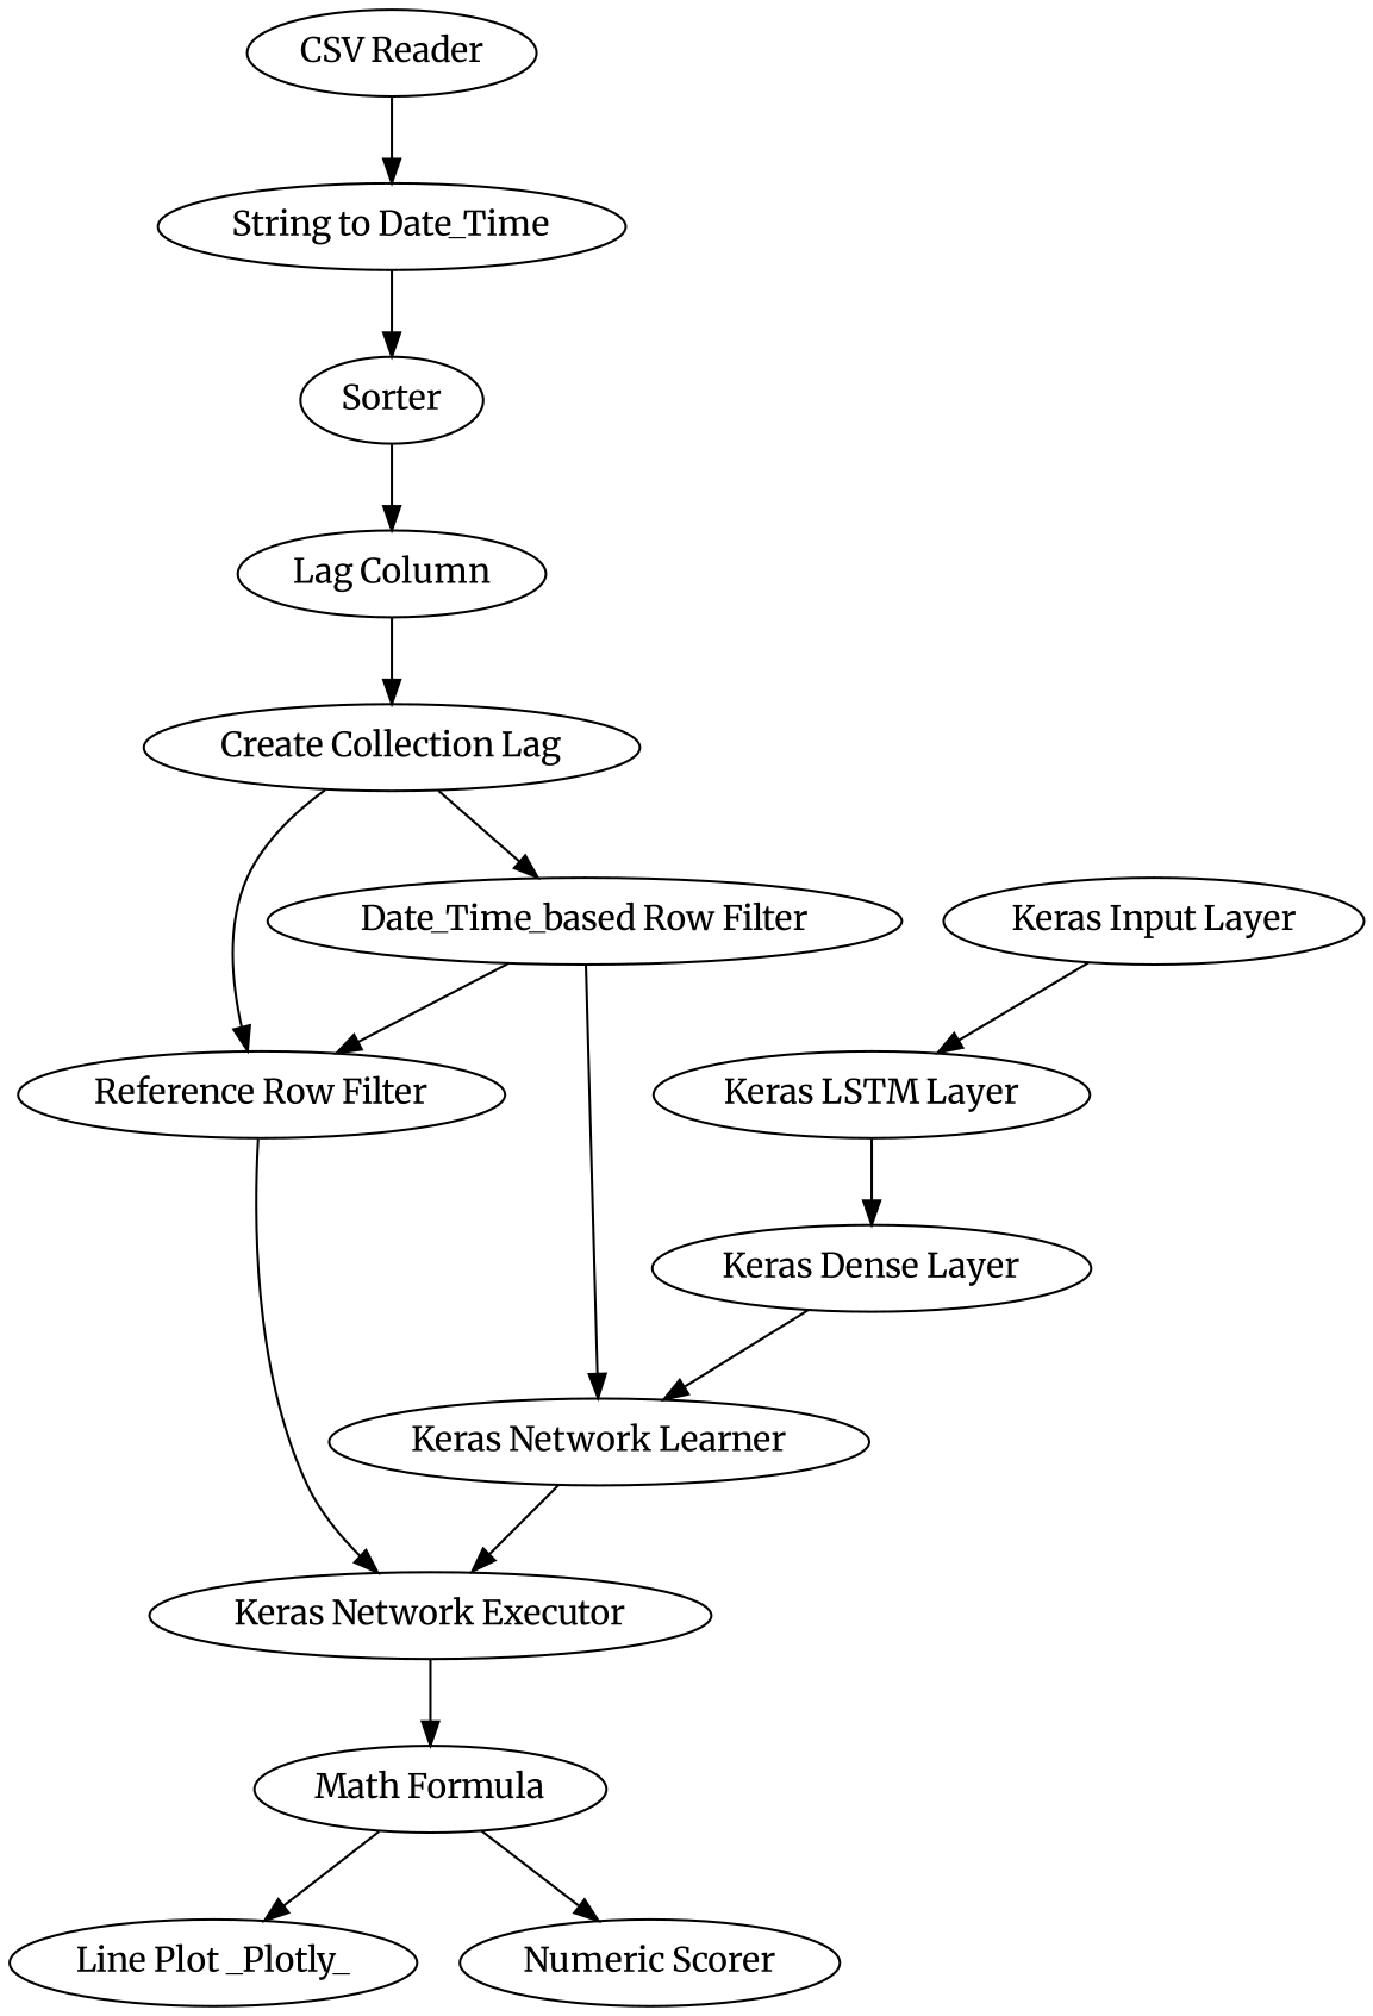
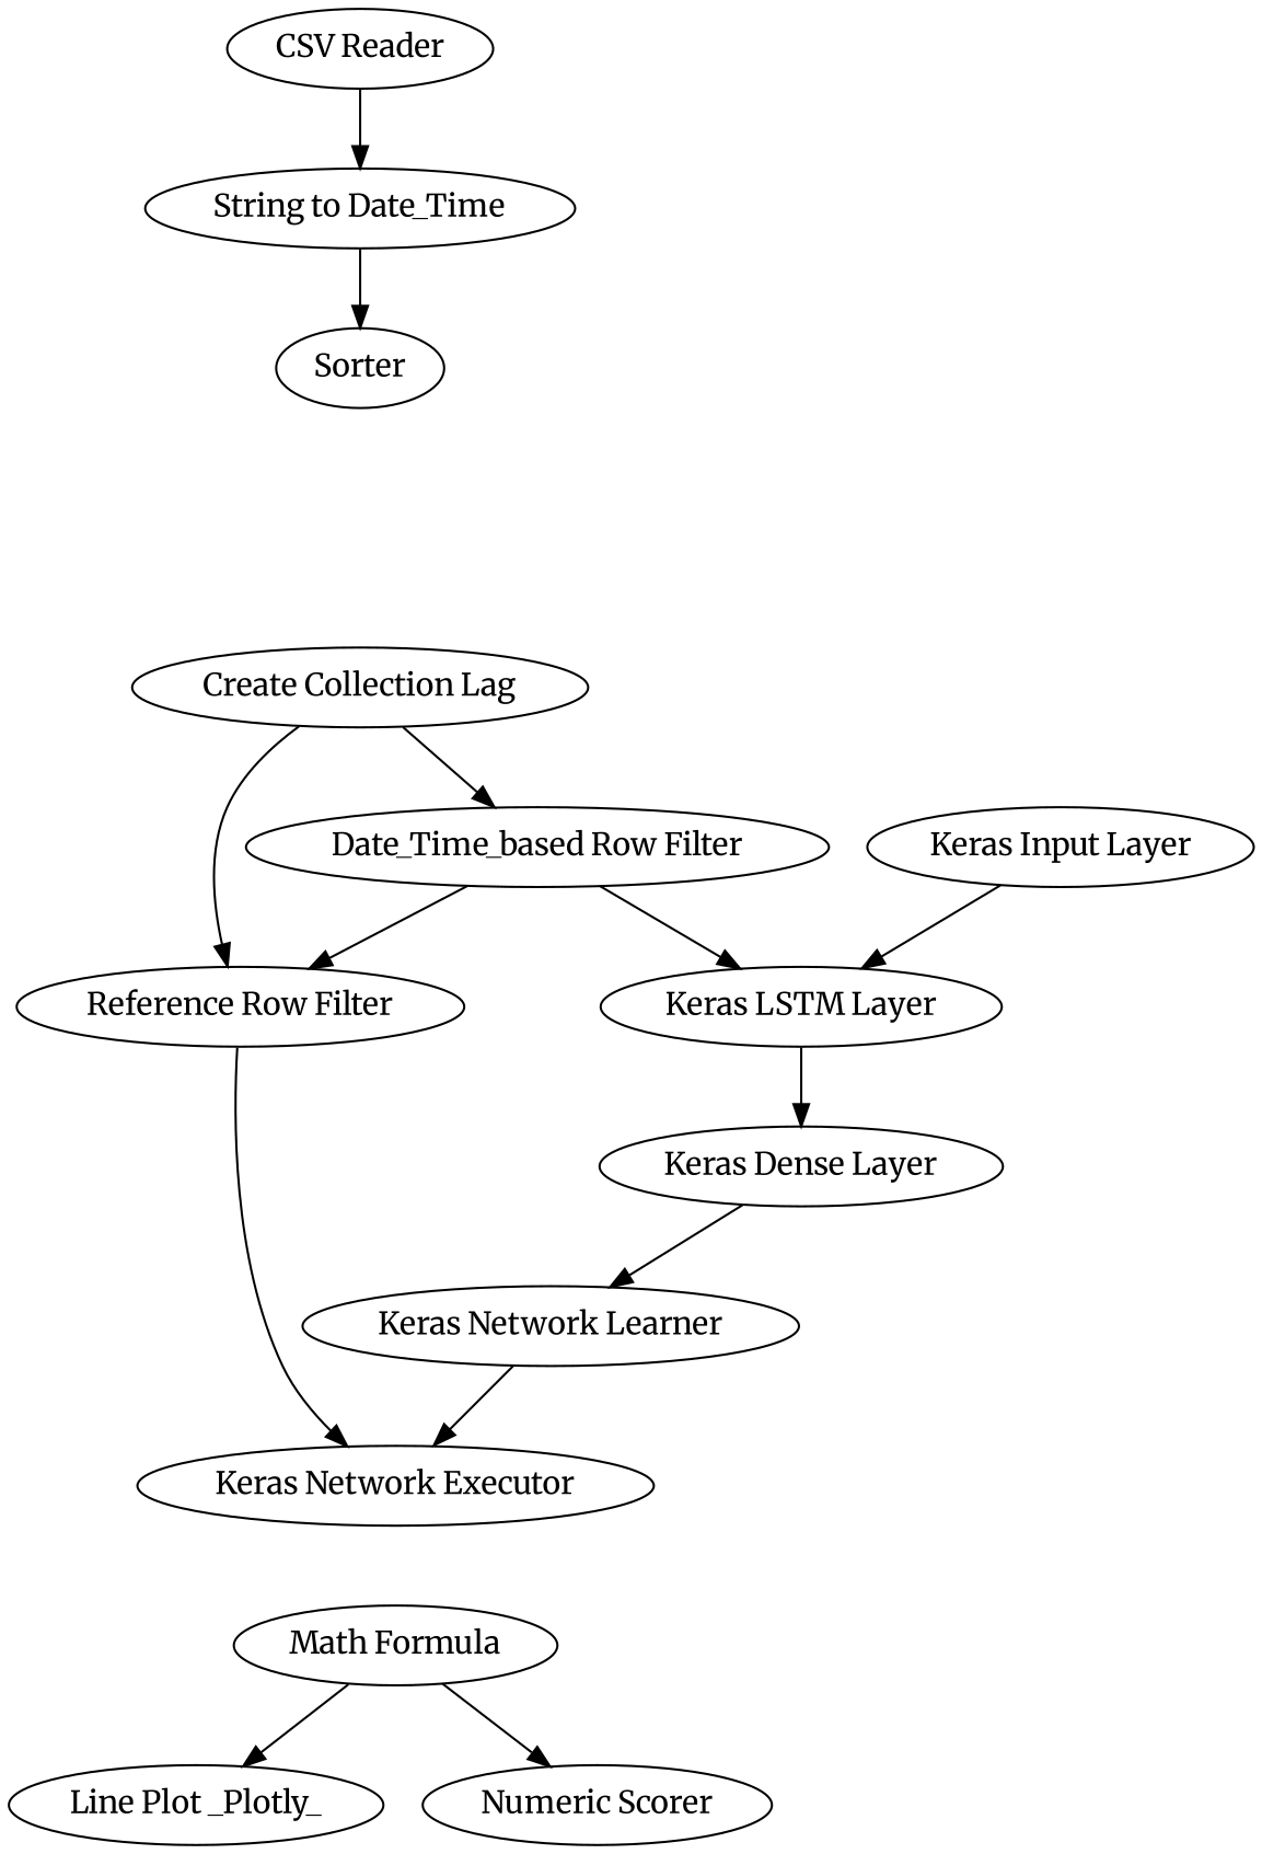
  digraph {
    fontname=Merriweather
    rankdir=TB
    node [fontname=Merriweather]
    edge [fontname=Merriweather]
    n1 [label="CSV Reader"]
    n2 [label="String to Date_Time"]
    n3 [label=Sorter]
-   n4 [label="Lag Column"]
    n5 [label="Create Collection Lag"]
    n6 [label="Date_Time_based Row Filter"]
    n7 [label="Reference Row Filter"]
    n8 [label="Keras Network Learner"]
    n9 [label="Keras Network Executor"]
    n10 [label="Keras Input Layer"]
    n11 [label="Keras LSTM Layer"]
    n12 [label="Keras Dense Layer"]
    n13 [label="Math Formula"]
    n14 [label="Line Plot _Plotly_"]
    n15 [label="Numeric Scorer"]
    n1 -> n2
    n2 -> n3
-   n3 -> n4
-   n4 -> n5
    n5 -> n6
    n5 -> n7
    n6 -> n7
-   n6 -> n8
+   n6 -> n11
    n7 -> n9
    n8 -> n9
-   n9 -> n13
    n10 -> n11
    n11 -> n12
    n12 -> n8
    n13 -> n14
    n13 -> n15
  }
